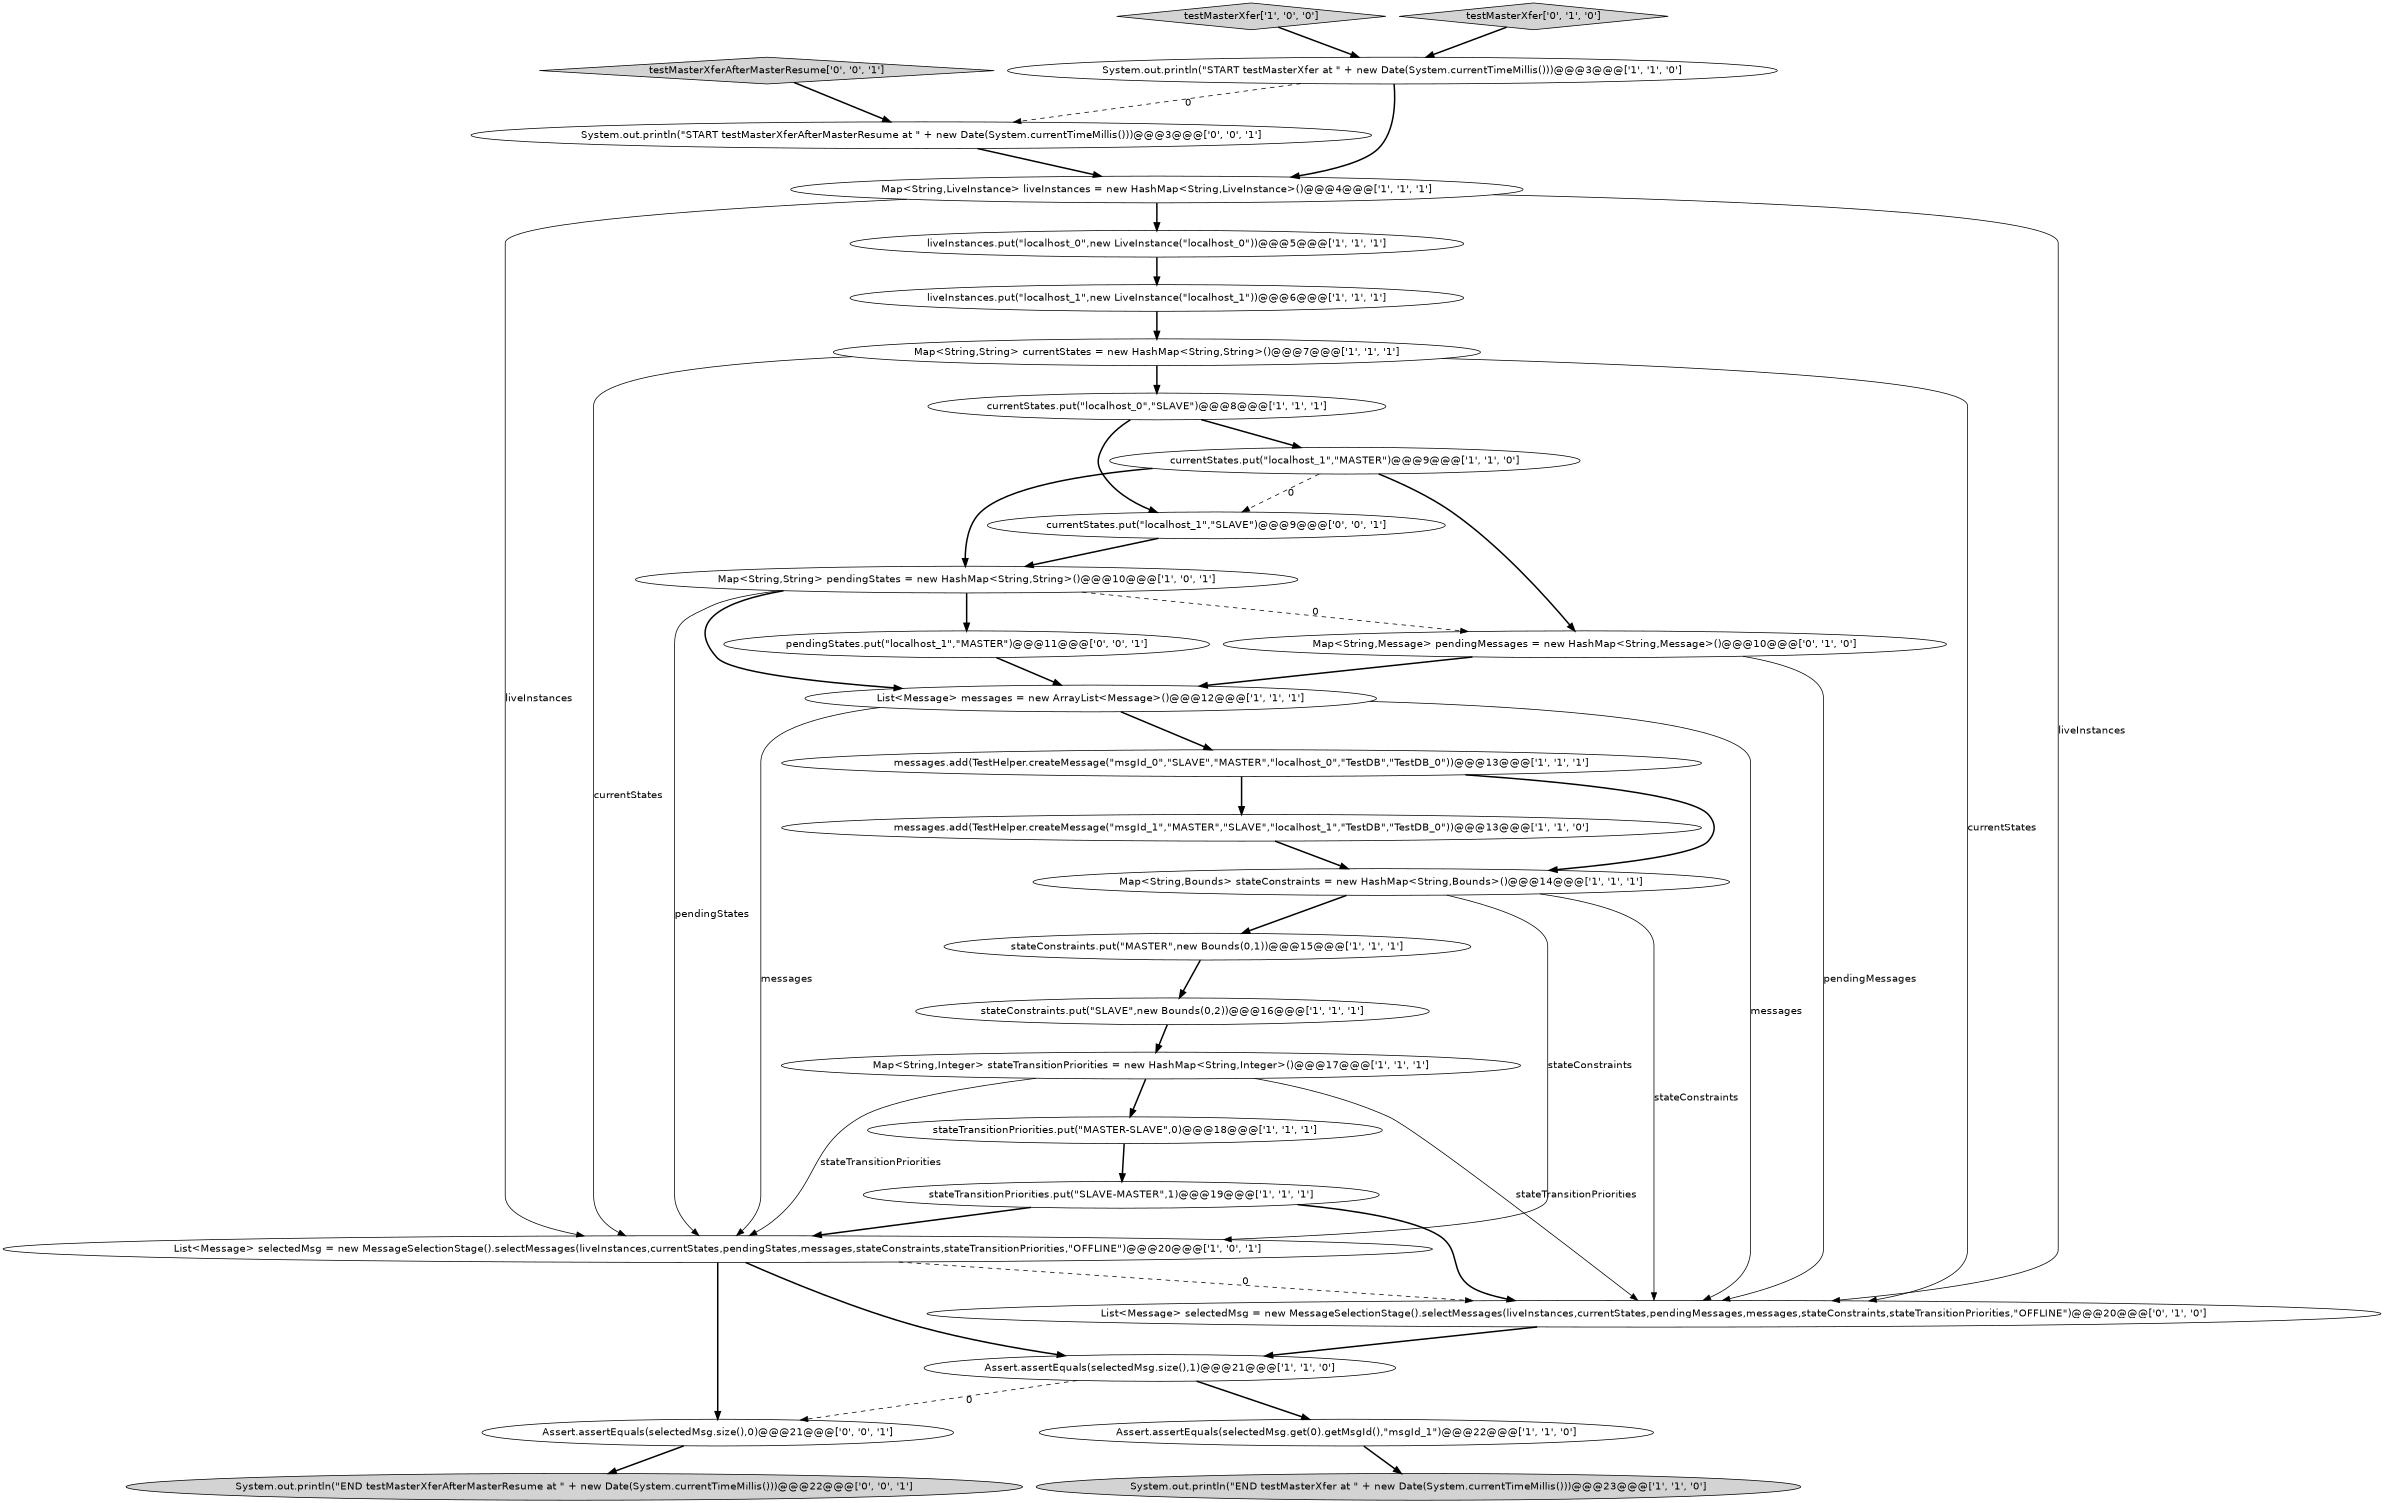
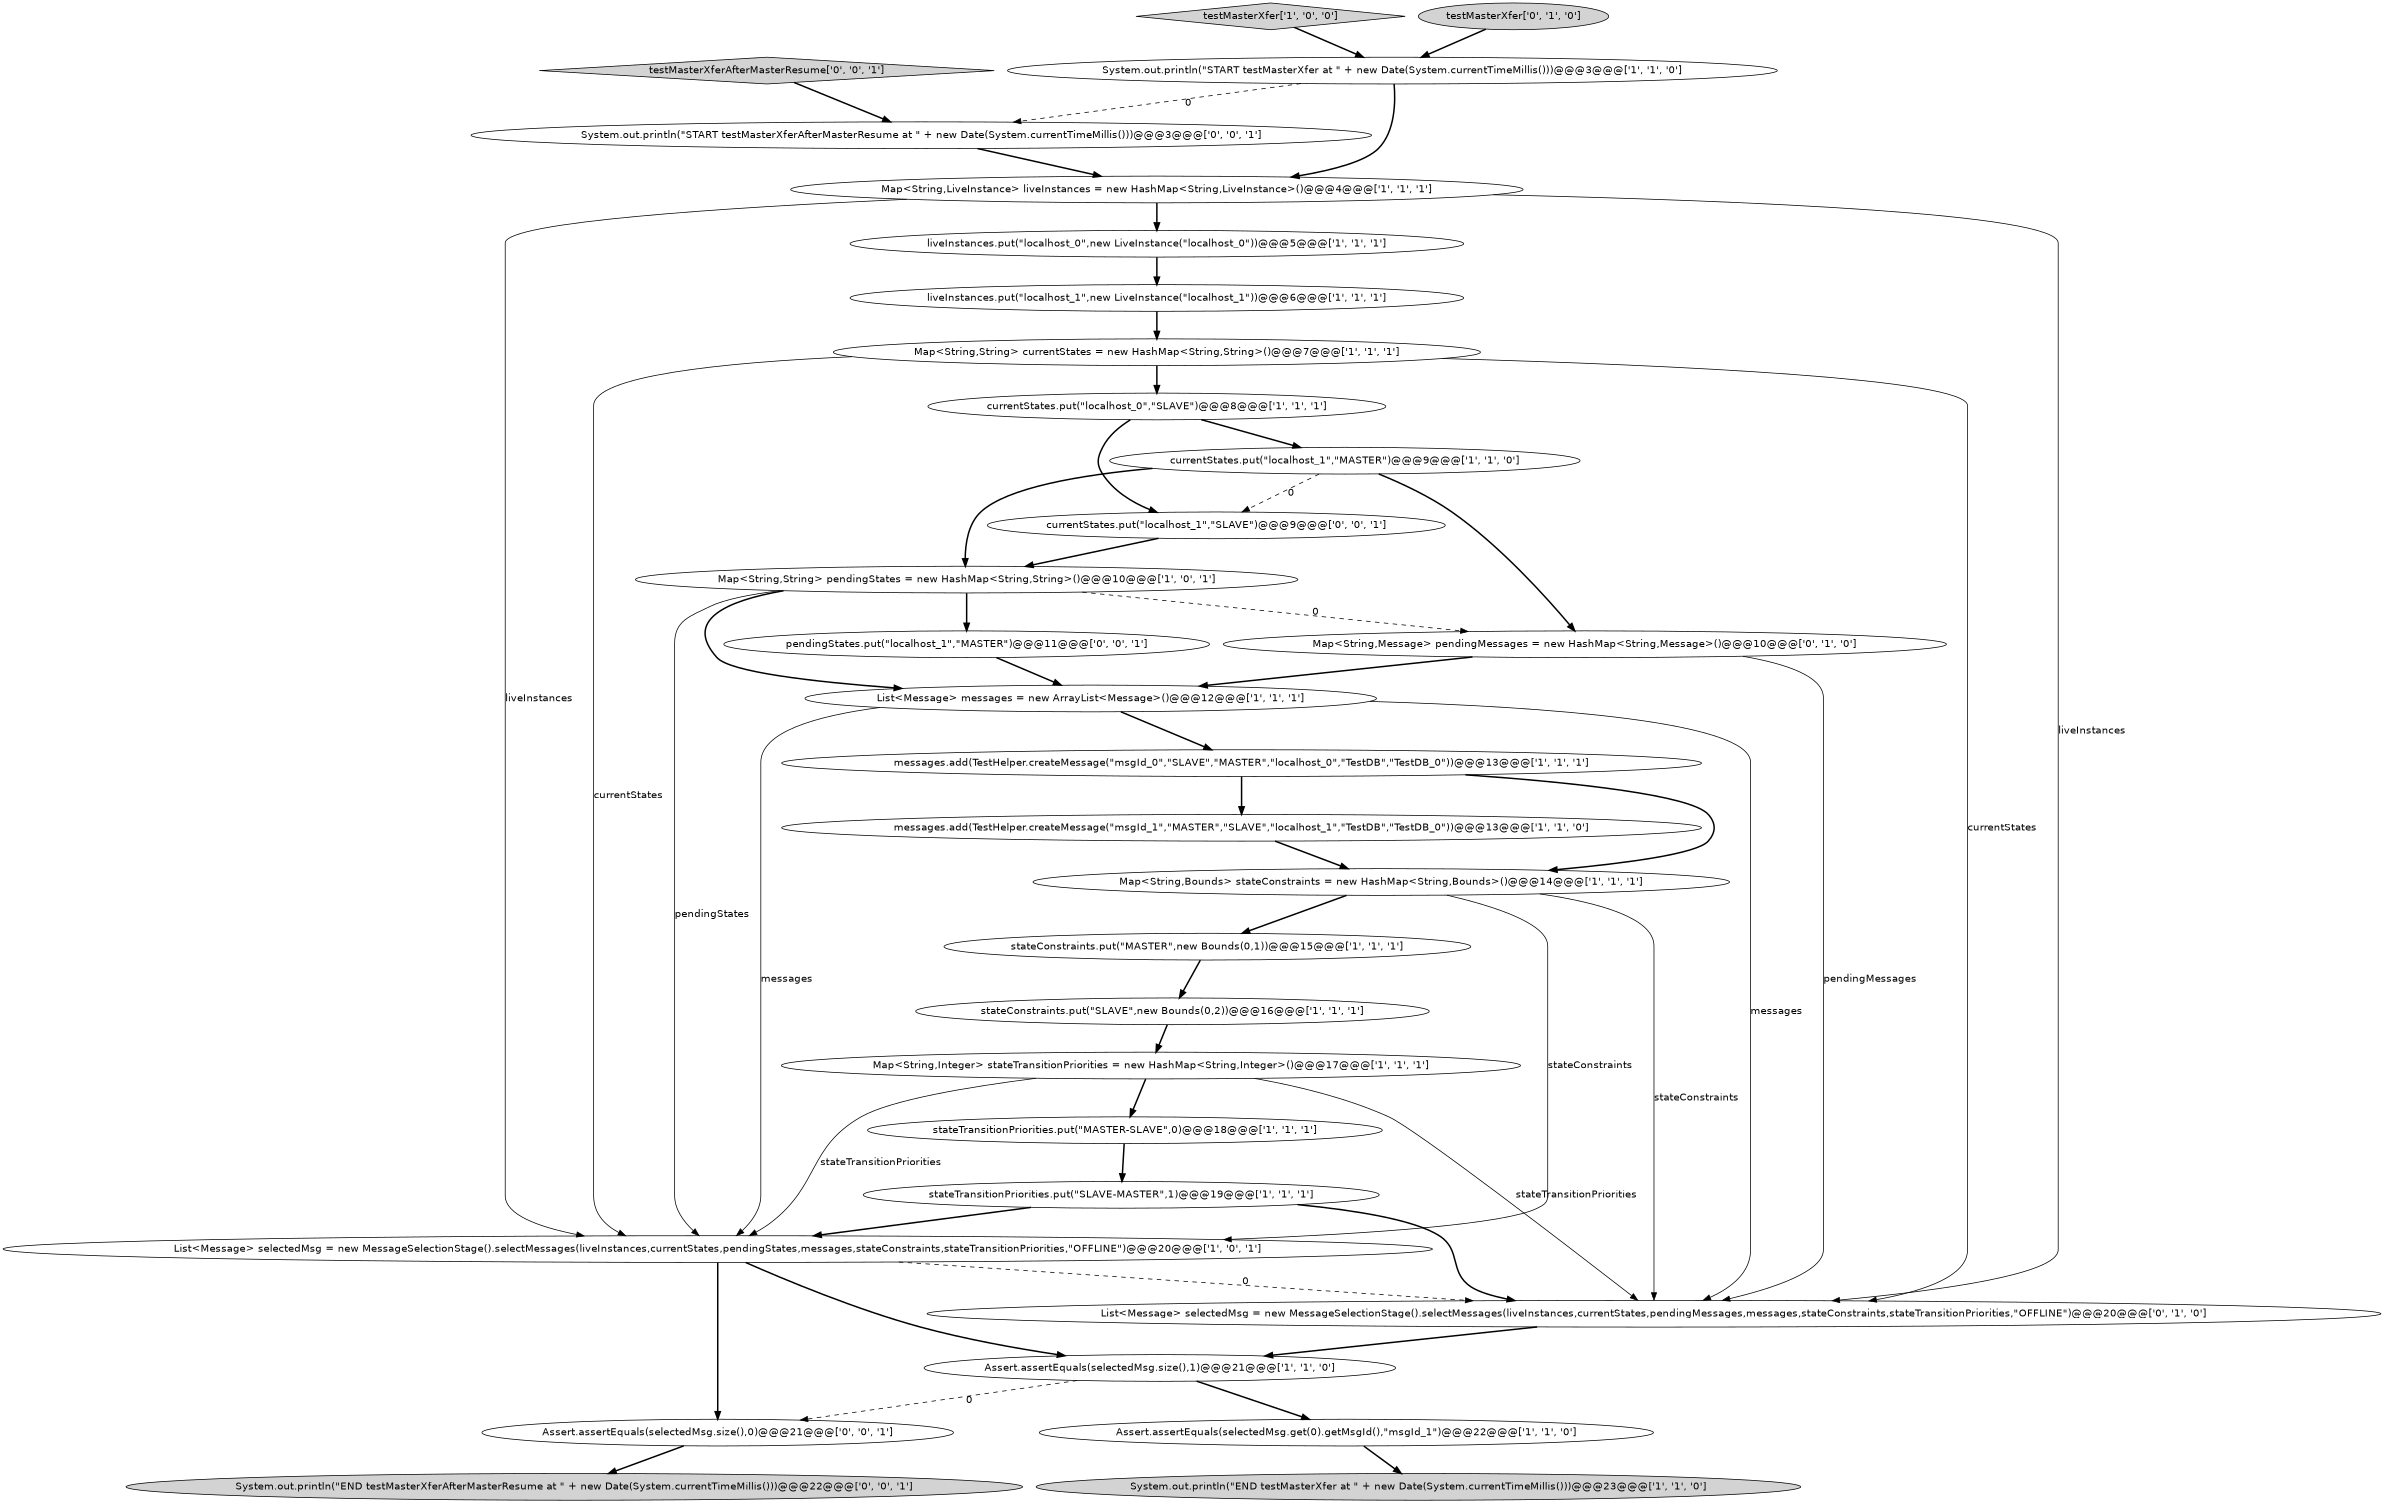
  digraph {
    fontname="DejaVu Sans"
    node [fillcolor=white shape=ellipse style=filled fontname="DejaVu Sans"]
    edge [style=bold fontname="DejaVu Sans"]
    n1 [label="stateConstraints.put(\"SLAVE\",new Bounds(0,2))@@@16@@@['1', '1', '1']"]
    n2 [label="Map<String,Integer> stateTransitionPriorities = new HashMap<String,Integer>()@@@17@@@['1', '1', '1']"]
    n3 [label="Assert.assertEquals(selectedMsg.get(0).getMsgId(),\"msgId_1\")@@@22@@@['1', '1', '0']"]
    n4 [fillcolor=lightgray label="System.out.println(\"END testMasterXfer at \" + new Date(System.currentTimeMillis()))@@@23@@@['1', '1', '0']"]
    n5 [label="Map<String,String> pendingStates = new HashMap<String,String>()@@@10@@@['1', '0', '1']"]
    n6 [label="List<Message> selectedMsg = new MessageSelectionStage().selectMessages(liveInstances,currentStates,pendingStates,messages,stateConstraints,stateTransitionPriorities,\"OFFLINE\")@@@20@@@['1', '0', '1']"]
    n7 [label="pendingStates.put(\"localhost_1\",\"MASTER\")@@@11@@@['0', '0', '1']"]
    n8 [label="Map<String,Message> pendingMessages = new HashMap<String,Message>()@@@10@@@['0', '1', '0']"]
    n9 [label="List<Message> messages = new ArrayList<Message>()@@@12@@@['1', '1', '1']"]
    n10 [label="messages.add(TestHelper.createMessage(\"msgId_1\",\"MASTER\",\"SLAVE\",\"localhost_1\",\"TestDB\",\"TestDB_0\"))@@@13@@@['1', '1', '0']"]
    n11 [label="Map<String,Bounds> stateConstraints = new HashMap<String,Bounds>()@@@14@@@['1', '1', '1']"]
    n12 [label="liveInstances.put(\"localhost_1\",new LiveInstance(\"localhost_1\"))@@@6@@@['1', '1', '1']"]
    n13 [label="Map<String,String> currentStates = new HashMap<String,String>()@@@7@@@['1', '1', '1']"]
    n14 [fillcolor=lightgray label="testMasterXfer['1', '0', '0']" shape=diamond]
    n15 [label="System.out.println(\"START testMasterXfer at \" + new Date(System.currentTimeMillis()))@@@3@@@['1', '1', '0']"]
    n16 [label="List<Message> selectedMsg = new MessageSelectionStage().selectMessages(liveInstances,currentStates,pendingMessages,messages,stateConstraints,stateTransitionPriorities,\"OFFLINE\")@@@20@@@['0', '1', '0']"]
    n17 [label="Assert.assertEquals(selectedMsg.size(),1)@@@21@@@['1', '1', '0']"]
    n18 [label="stateConstraints.put(\"MASTER\",new Bounds(0,1))@@@15@@@['1', '1', '1']"]
    n19 [label="stateTransitionPriorities.put(\"MASTER-SLAVE\",0)@@@18@@@['1', '1', '1']"]
    n20 [label="stateTransitionPriorities.put(\"SLAVE-MASTER\",1)@@@19@@@['1', '1', '1']"]
    n21 [label="Assert.assertEquals(selectedMsg.size(),0)@@@21@@@['0', '0', '1']"]
    n22 [label="Map<String,LiveInstance> liveInstances = new HashMap<String,LiveInstance>()@@@4@@@['1', '1', '1']"]
    n23 [label="liveInstances.put(\"localhost_0\",new LiveInstance(\"localhost_0\"))@@@5@@@['1', '1', '1']"]
    n24 [fillcolor=lightgray label="System.out.println(\"END testMasterXferAfterMasterResume at \" + new Date(System.currentTimeMillis()))@@@22@@@['0', '0', '1']"]
    n25 [label="currentStates.put(\"localhost_1\",\"SLAVE\")@@@9@@@['0', '0', '1']"]
    n26 [label="System.out.println(\"START testMasterXferAfterMasterResume at \" + new Date(System.currentTimeMillis()))@@@3@@@['0', '0', '1']"]
    n27 [label="messages.add(TestHelper.createMessage(\"msgId_0\",\"SLAVE\",\"MASTER\",\"localhost_0\",\"TestDB\",\"TestDB_0\"))@@@13@@@['1', '1', '1']"]
    n28 [fillcolor=lightgray label="testMasterXferAfterMasterResume['0', '0', '1']" shape=diamond]
    n29 [label="currentStates.put(\"localhost_1\",\"MASTER\")@@@9@@@['1', '1', '0']"]
    n30 [label="currentStates.put(\"localhost_0\",\"SLAVE\")@@@8@@@['1', '1', '1']"]
-   n31 [fillcolor=lightgray label="testMasterXfer['0', '1', '0']" shape=diamond]
+   n31 [fillcolor=lightgray label="testMasterXfer['0', '1', '0']"]
    n1 -> n2
    n2 -> n6 [label=stateTransitionPriorities style=solid]
    n2 -> n16 [label=stateTransitionPriorities style=solid]
    n2 -> n19
    n3 -> n4
    n5 -> n6 [label=pendingStates style=solid]
    n5 -> n7
    n5 -> n8 [label=0 style=dashed]
    n5 -> n9
    n6 -> n16 [label=0 style=dashed]
    n6 -> n17
    n6 -> n21
    n7 -> n9
    n8 -> n9
    n8 -> n16 [label=pendingMessages style=solid]
    n9 -> n6 [label=messages style=solid]
    n9 -> n16 [label=messages style=solid]
    n9 -> n27
    n10 -> n11
    n11 -> n6 [label=stateConstraints style=solid]
    n11 -> n16 [label=stateConstraints style=solid]
    n11 -> n18
    n12 -> n13
    n13 -> n6 [label=currentStates style=solid]
    n13 -> n16 [label=currentStates style=solid]
    n13 -> n30
    n14 -> n15
    n15 -> n22
    n15 -> n26 [label=0 style=dashed]
    n16 -> n17
    n17 -> n3
    n17 -> n21 [label=0 style=dashed]
    n18 -> n1
    n19 -> n20
    n20 -> n6
    n20 -> n16
    n21 -> n24
    n22 -> n6 [label=liveInstances style=solid]
    n22 -> n16 [label=liveInstances style=solid]
    n22 -> n23
    n23 -> n12
    n25 -> n5
    n26 -> n22
    n27 -> n10
    n27 -> n11
    n28 -> n26
    n29 -> n5
    n29 -> n8
    n29 -> n25 [label=0 style=dashed]
    n30 -> n25
    n30 -> n29
    n31 -> n15
  }
